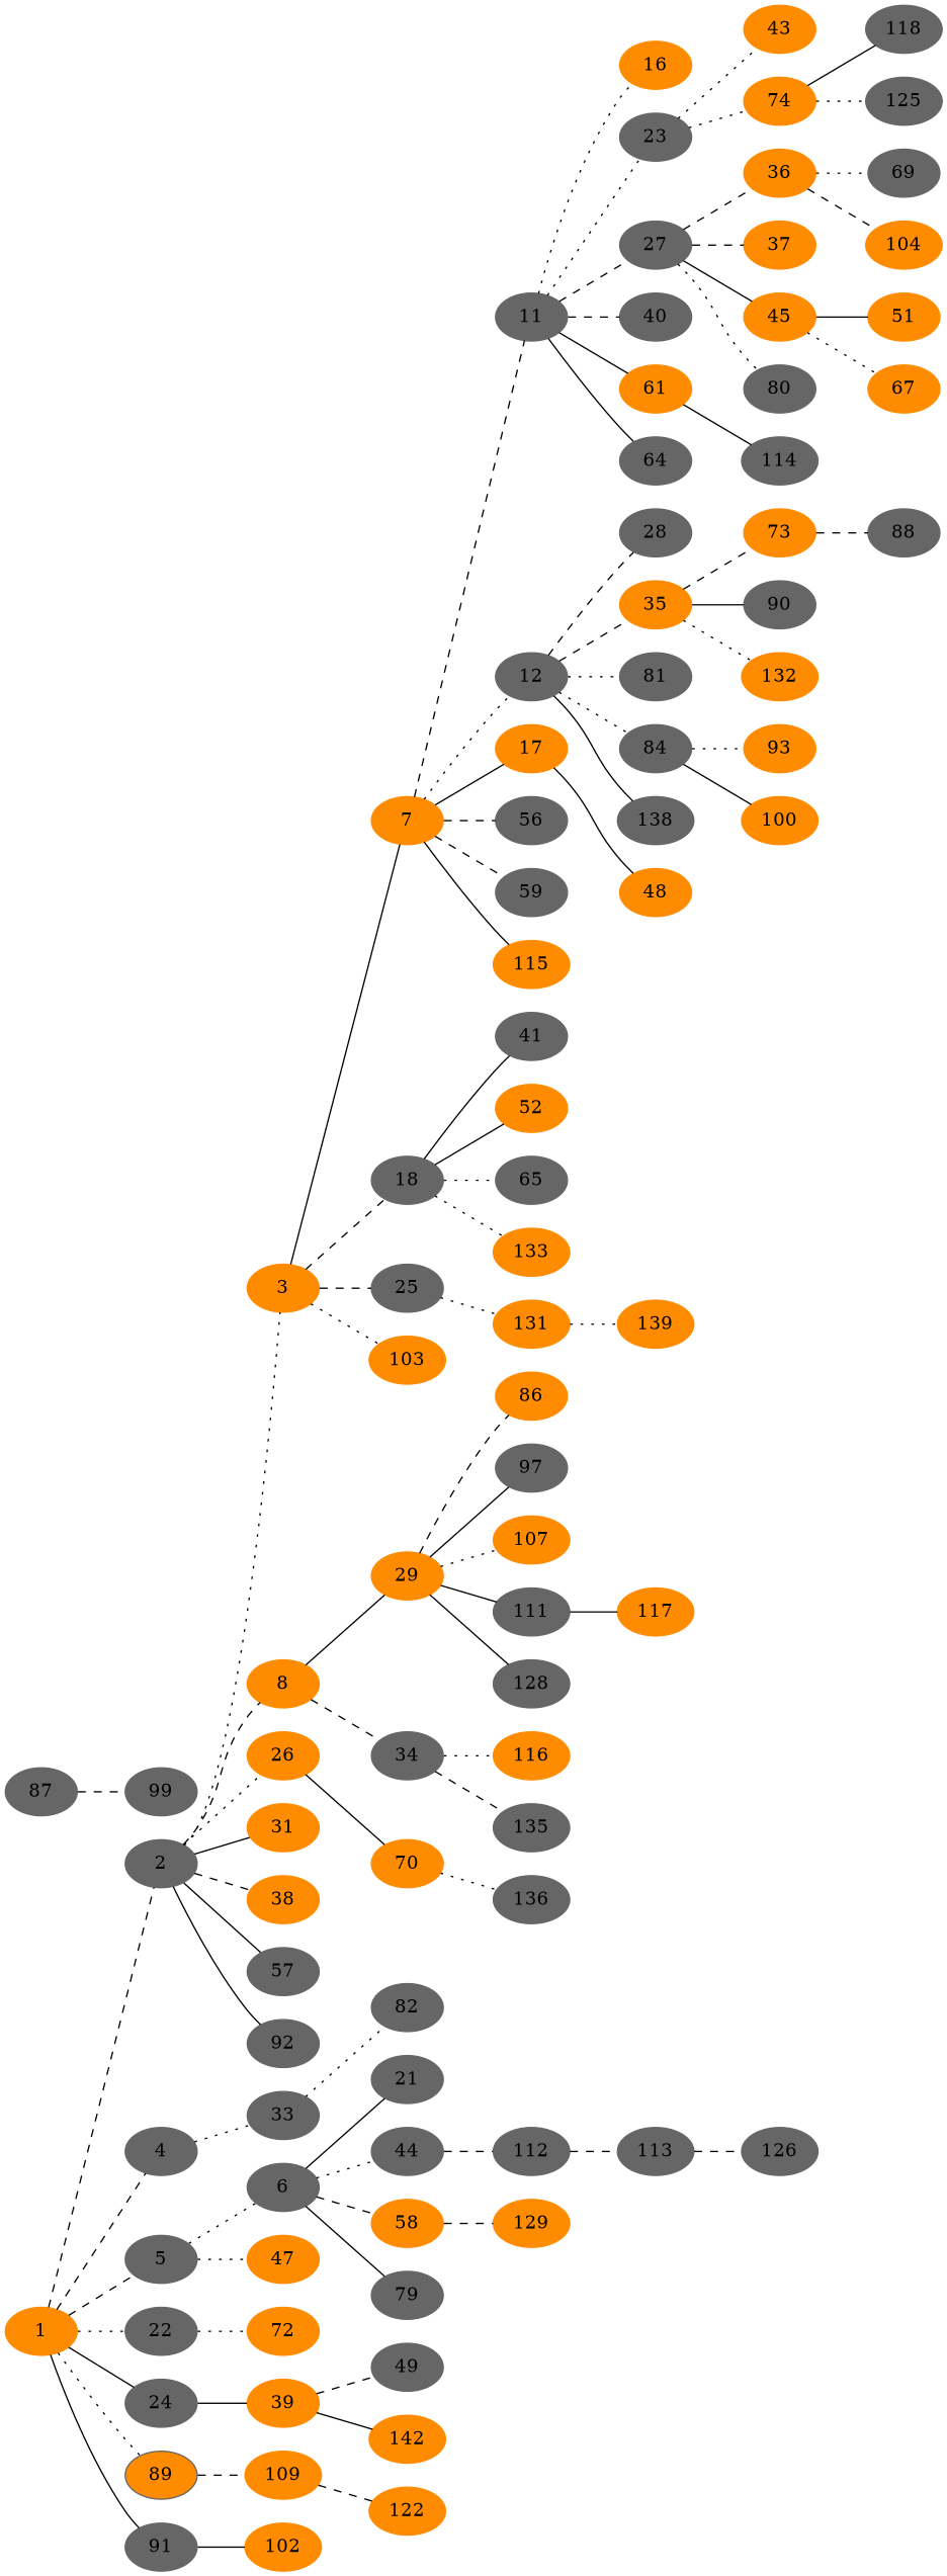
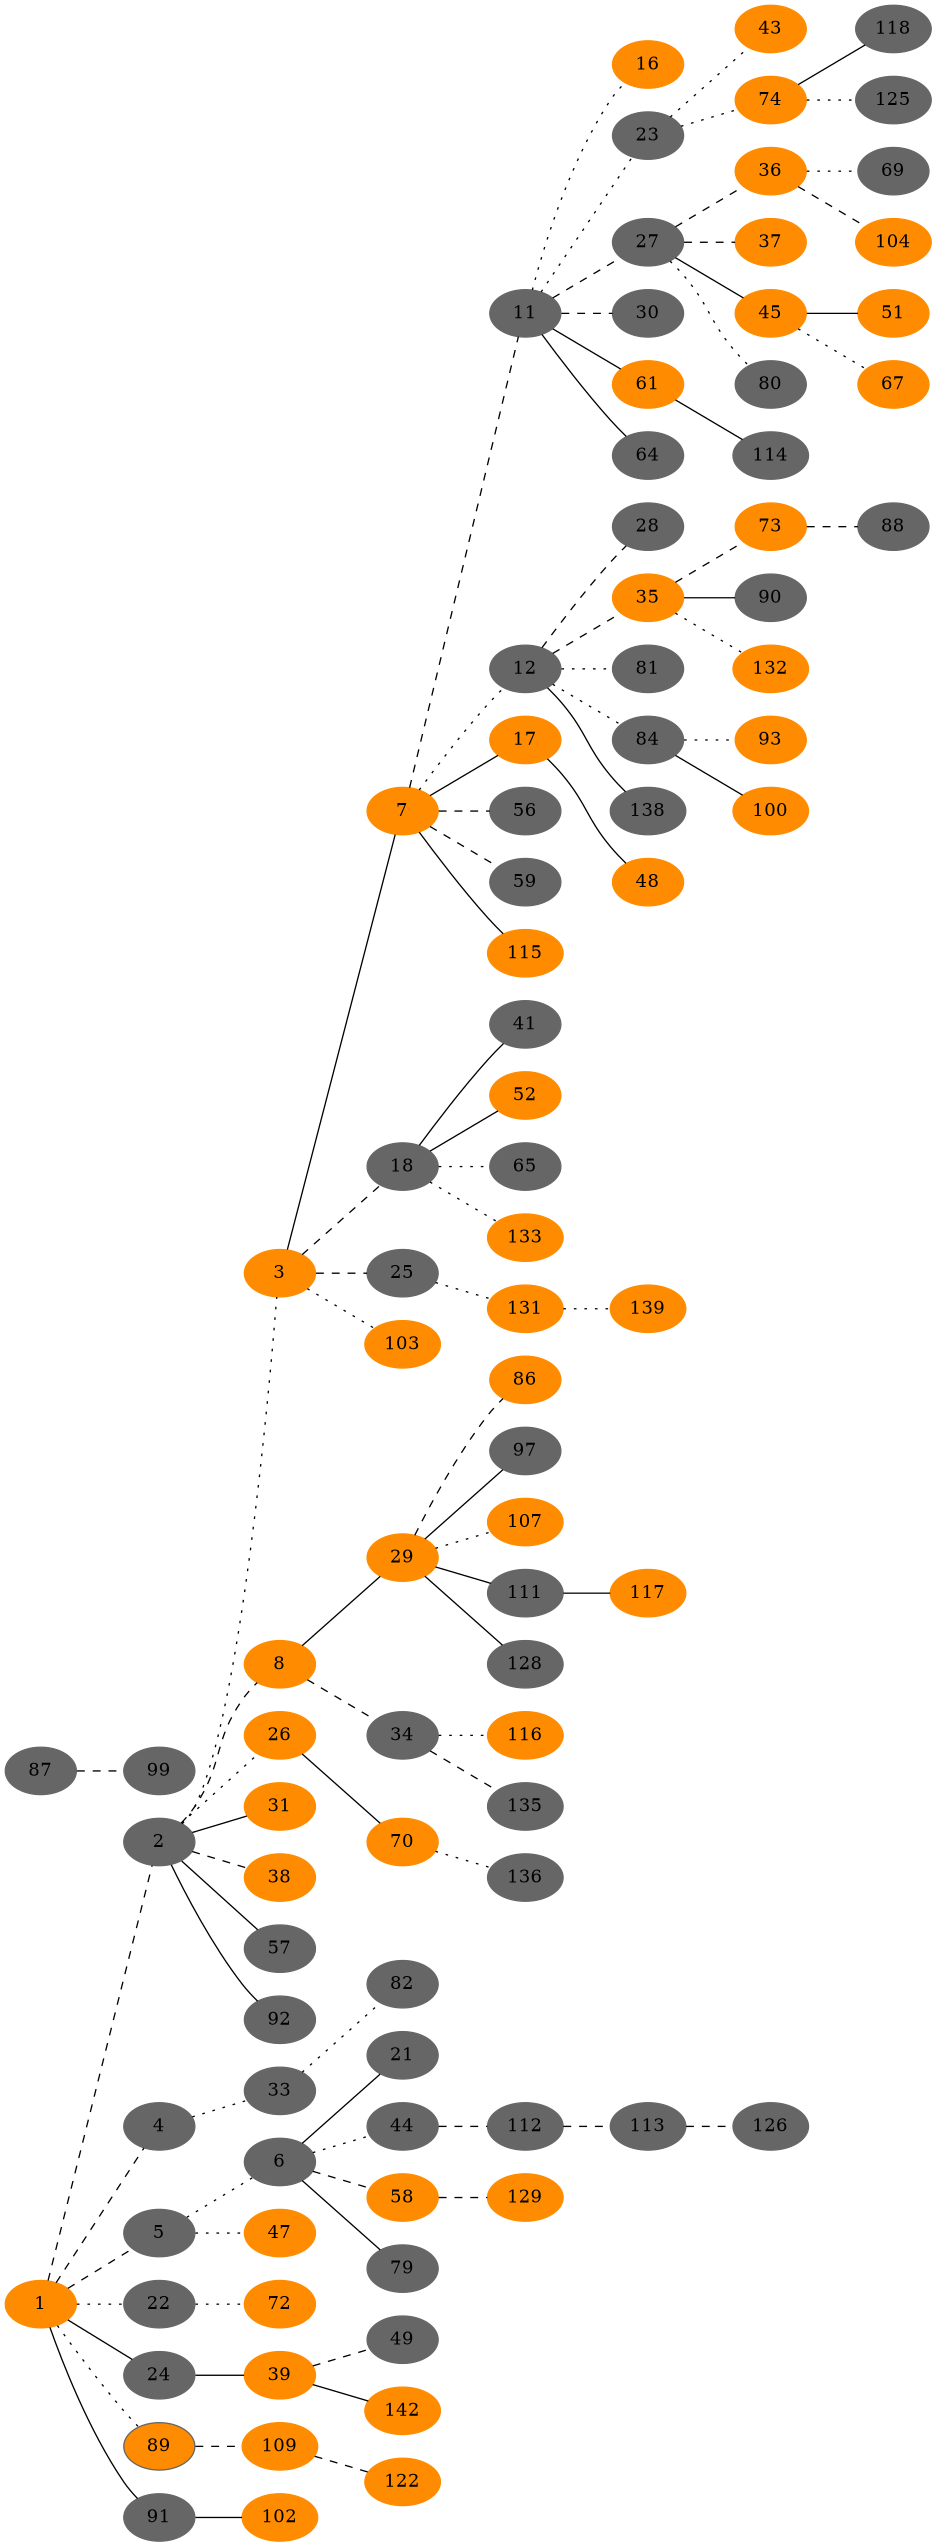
  graph {
    rankdir=LR
    node [color=gray40 style=filled]
    edge [style=dashed]
    1 [color=darkorange super="+85"]
    2 [super="+9"]
    4 [super="+15"]
    5
    22 [super="+68"]
    24
    89 [fillcolor=darkorange]
    91 [super="+140"]
    3 [color=darkorange]
    8 [color=darkorange super="+14"]
    26 [color=darkorange super="+96"]
    31 [color=darkorange super="+32"]
    38 [color=darkorange]
    57 [super="+98"]
    92 [super="+101"]
    33
    6 [super="+13"]
    47 [color=darkorange]
    72 [color=darkorange]
    39 [color=darkorange super="+78"]
    109 [color=darkorange super="+110"]
    102 [color=darkorange]
    7 [color=darkorange super="+42"]
    18 [super="+40"]
    25 [super="+46"]
    103 [color=darkorange super="+121"]
    29 [color=darkorange super="+94"]
    34 [super="+75"]
    70 [color=darkorange super="+120"]
    11 [super="+19"]
    12 [super="+20"]
    17 [color=darkorange]
    56 [super="+137"]
    59
    115 [color=darkorange]
    41 [super="+66"]
    52 [color=darkorange super="+141"]
    65
    133 [color=darkorange]
    131 [color=darkorange]
    82
    21
    44
    58 [color=darkorange super="+106"]
    79
    112 [super="+127"]
    129 [color=darkorange super="+134"]
    16 [color=darkorange super="+95"]
    23 [super="+62"]
    27 [super="+54"]
-   30 [super="+60" label=40]
+   30 [super="+60"]
    61 [color=darkorange]
    64
    28
    35 [color=darkorange super="+71"]
    81
    84 [super="+123"]
    138
    48 [color=darkorange super="+55"]
    86 [color=darkorange super="+130"]
    97
    107 [color=darkorange super="+108"]
    111
    128
    116 [color=darkorange super="+119"]
    135
    87
    99
    43 [color=darkorange]
    74 [color=darkorange super="+76"]
    36 [color=darkorange super="+50"]
    37 [color=darkorange super="+53"]
    45 [color=darkorange super="+63"]
    80
    114
    73 [color=darkorange]
    90
    132 [color=darkorange]
    93 [color=darkorange]
    100 [color=darkorange]
    118
    125
    49
    142 [color=darkorange]
    139 [color=darkorange super="+143"]
    136
    69
    104 [color=darkorange super="+105"]
    51 [color=darkorange super="+83"]
    67 [color=darkorange]
    117 [color=darkorange]
    88
    113
    122 [color=darkorange super="+124"]
    126
    1 -- 2
    1 -- 4
    1 -- 5
    1 -- 22 [style=dotted]
    1 -- 24 [style=solid]
    1 -- 89 [style=dotted]
    1 -- 91 [style=solid]
    2 -- 3 [style=dotted]
    2 -- 8
    2 -- 26 [style=dotted]
    2 -- 31 [style=solid]
    2 -- 38
    2 -- 57 [style=solid]
    2 -- 92 [style=solid]
    4 -- 33 [style=dotted]
    5 -- 6 [style=dotted]
    5 -- 47 [style=dotted]
    22 -- 72 [style=dotted]
    24 -- 39 [style=solid]
    89 -- 109
    91 -- 102 [style=solid]
    3 -- 7 [style=solid]
    3 -- 18
    3 -- 25
    3 -- 103 [style=dotted]
    8 -- 29 [style=solid]
    8 -- 34
    26 -- 70 [style=solid]
    33 -- 82 [style=dotted]
    6 -- 21 [style=solid]
    6 -- 44 [style=dotted]
    6 -- 58
    6 -- 79 [style=solid]
    39 -- 49
    39 -- 142 [style=solid]
    109 -- 122
    7 -- 11
    7 -- 12 [style=dotted]
    7 -- 17 [style=solid]
    7 -- 56
    7 -- 59
    7 -- 115 [style=solid]
    18 -- 41 [style=solid]
    18 -- 52 [style=solid]
    18 -- 65 [style=dotted]
    18 -- 133 [style=dotted]
    25 -- 131 [style=dotted]
    29 -- 86
    29 -- 97 [style=solid]
    29 -- 107 [style=dotted]
    29 -- 111 [style=solid]
    29 -- 128 [style=solid]
    34 -- 116 [style=dotted]
    34 -- 135
    70 -- 136 [style=dotted]
    11 -- 16 [style=dotted]
    11 -- 23 [style=dotted]
    11 -- 27
    11 -- 30
    11 -- 61 [style=solid]
    11 -- 64 [style=solid]
    12 -- 28
    12 -- 35
    12 -- 81 [style=dotted]
    12 -- 84 [style=dotted]
    12 -- 138 [style=solid]
    17 -- 48 [style=solid]
    131 -- 139 [style=dotted]
    44 -- 112
    58 -- 129
    112 -- 113
    23 -- 43 [style=dotted]
    23 -- 74 [style=dotted]
    27 -- 36
    27 -- 37
    27 -- 45 [style=solid]
    27 -- 80 [style=dotted]
    61 -- 114 [style=solid]
    35 -- 73
    35 -- 90 [style=solid]
    35 -- 132 [style=dotted]
    84 -- 93 [style=dotted]
    84 -- 100 [style=solid]
    111 -- 117 [style=solid]
    87 -- 99
    74 -- 118 [style=solid]
    74 -- 125 [style=dotted]
    36 -- 69 [style=dotted]
    36 -- 104
    45 -- 51 [style=solid]
    45 -- 67 [style=dotted]
    73 -- 88
    113 -- 126
  }
